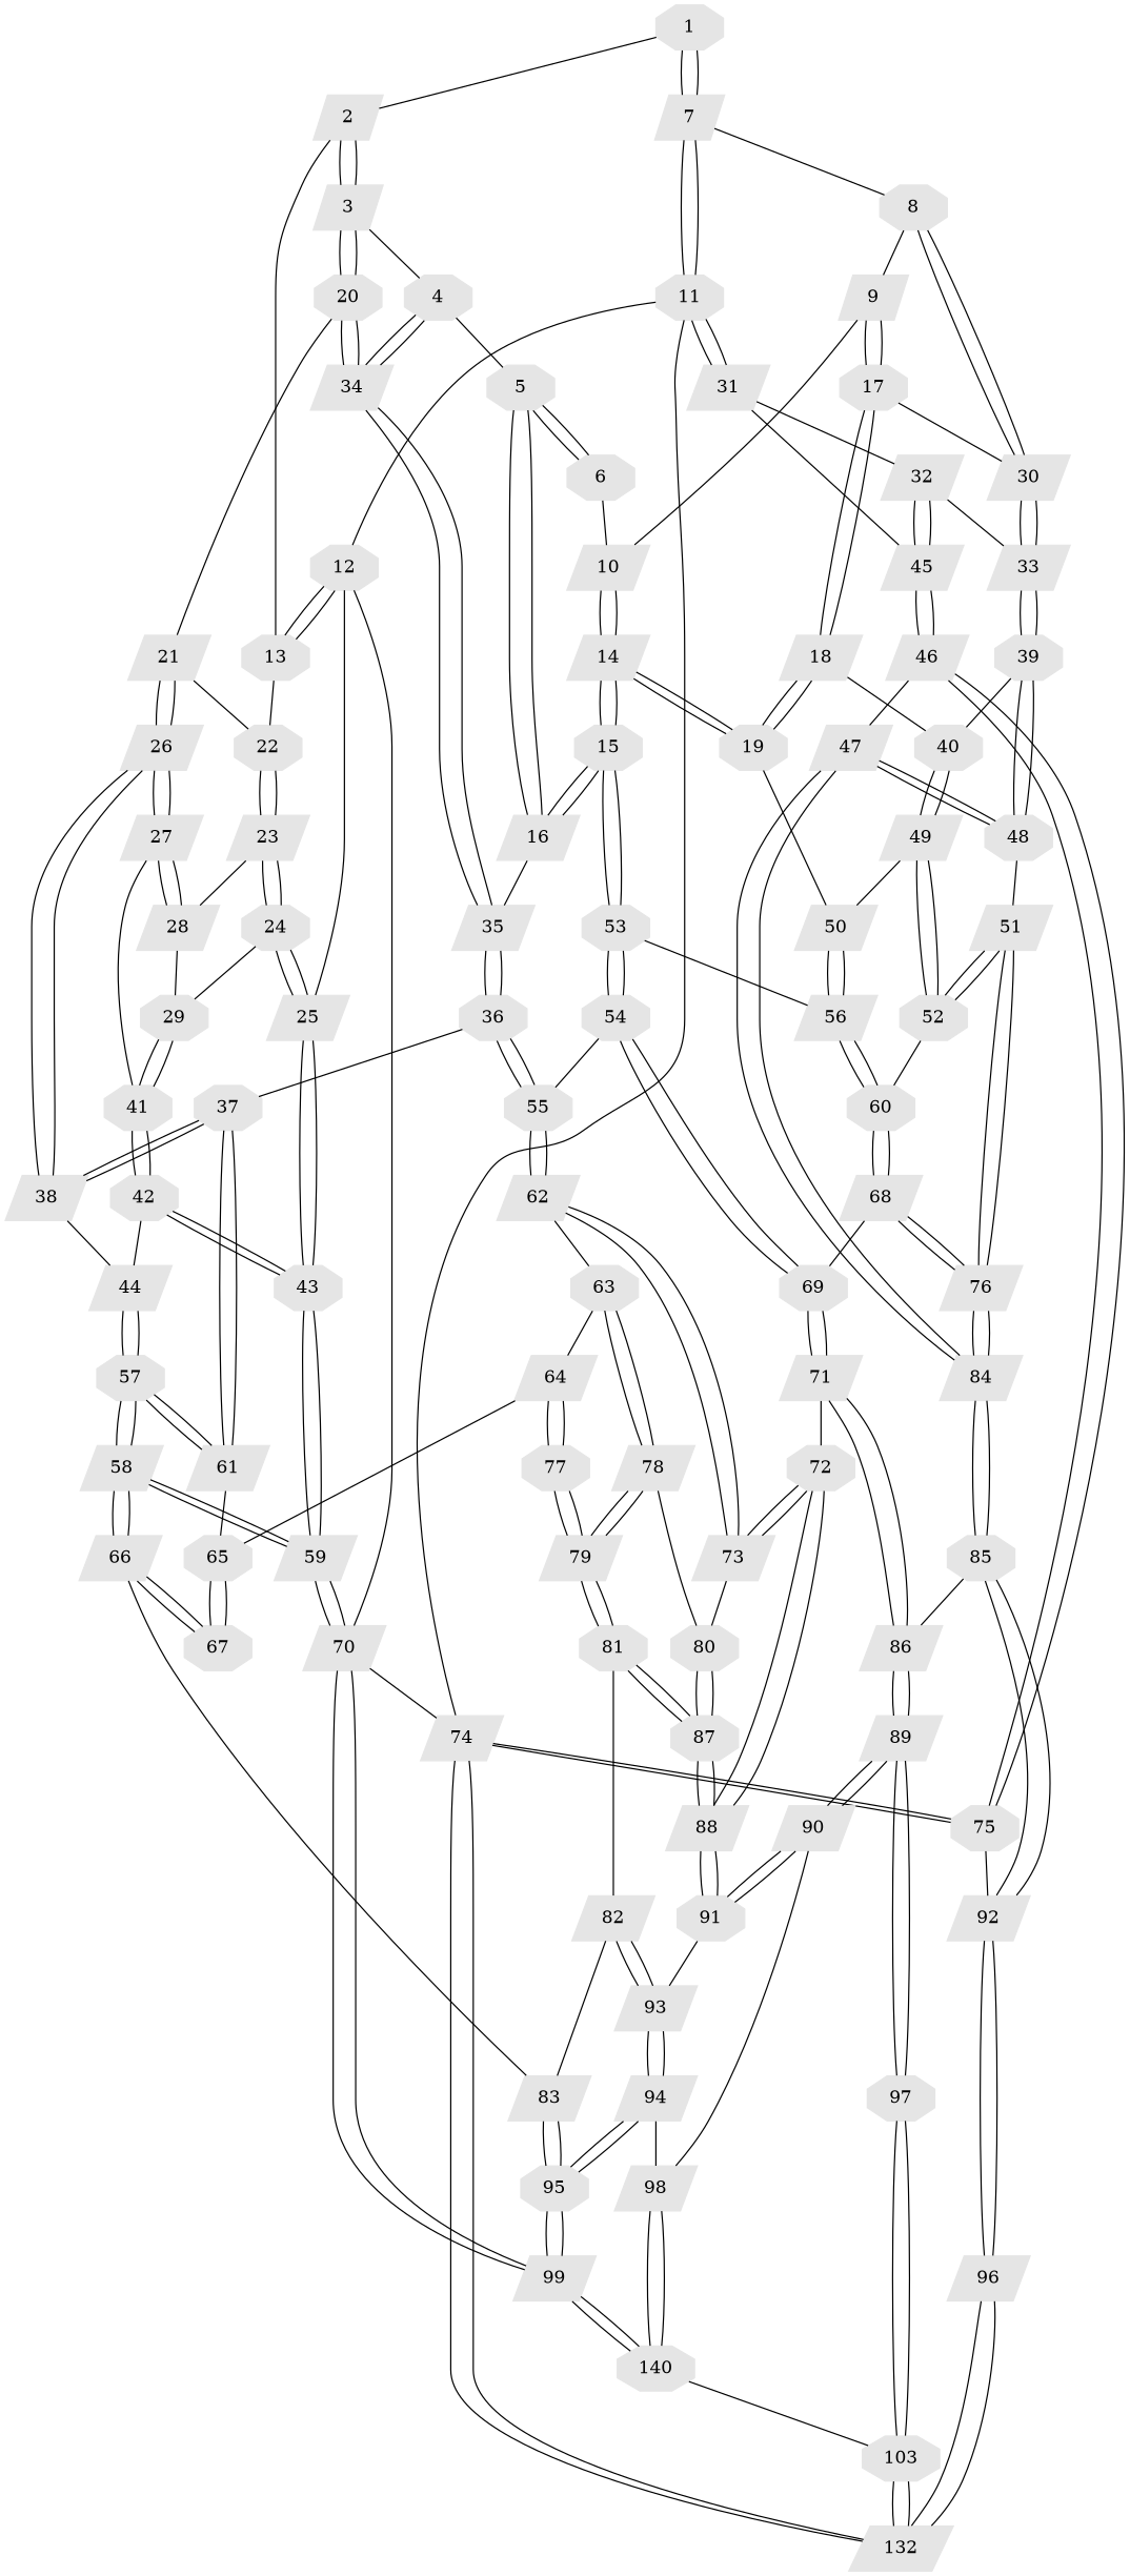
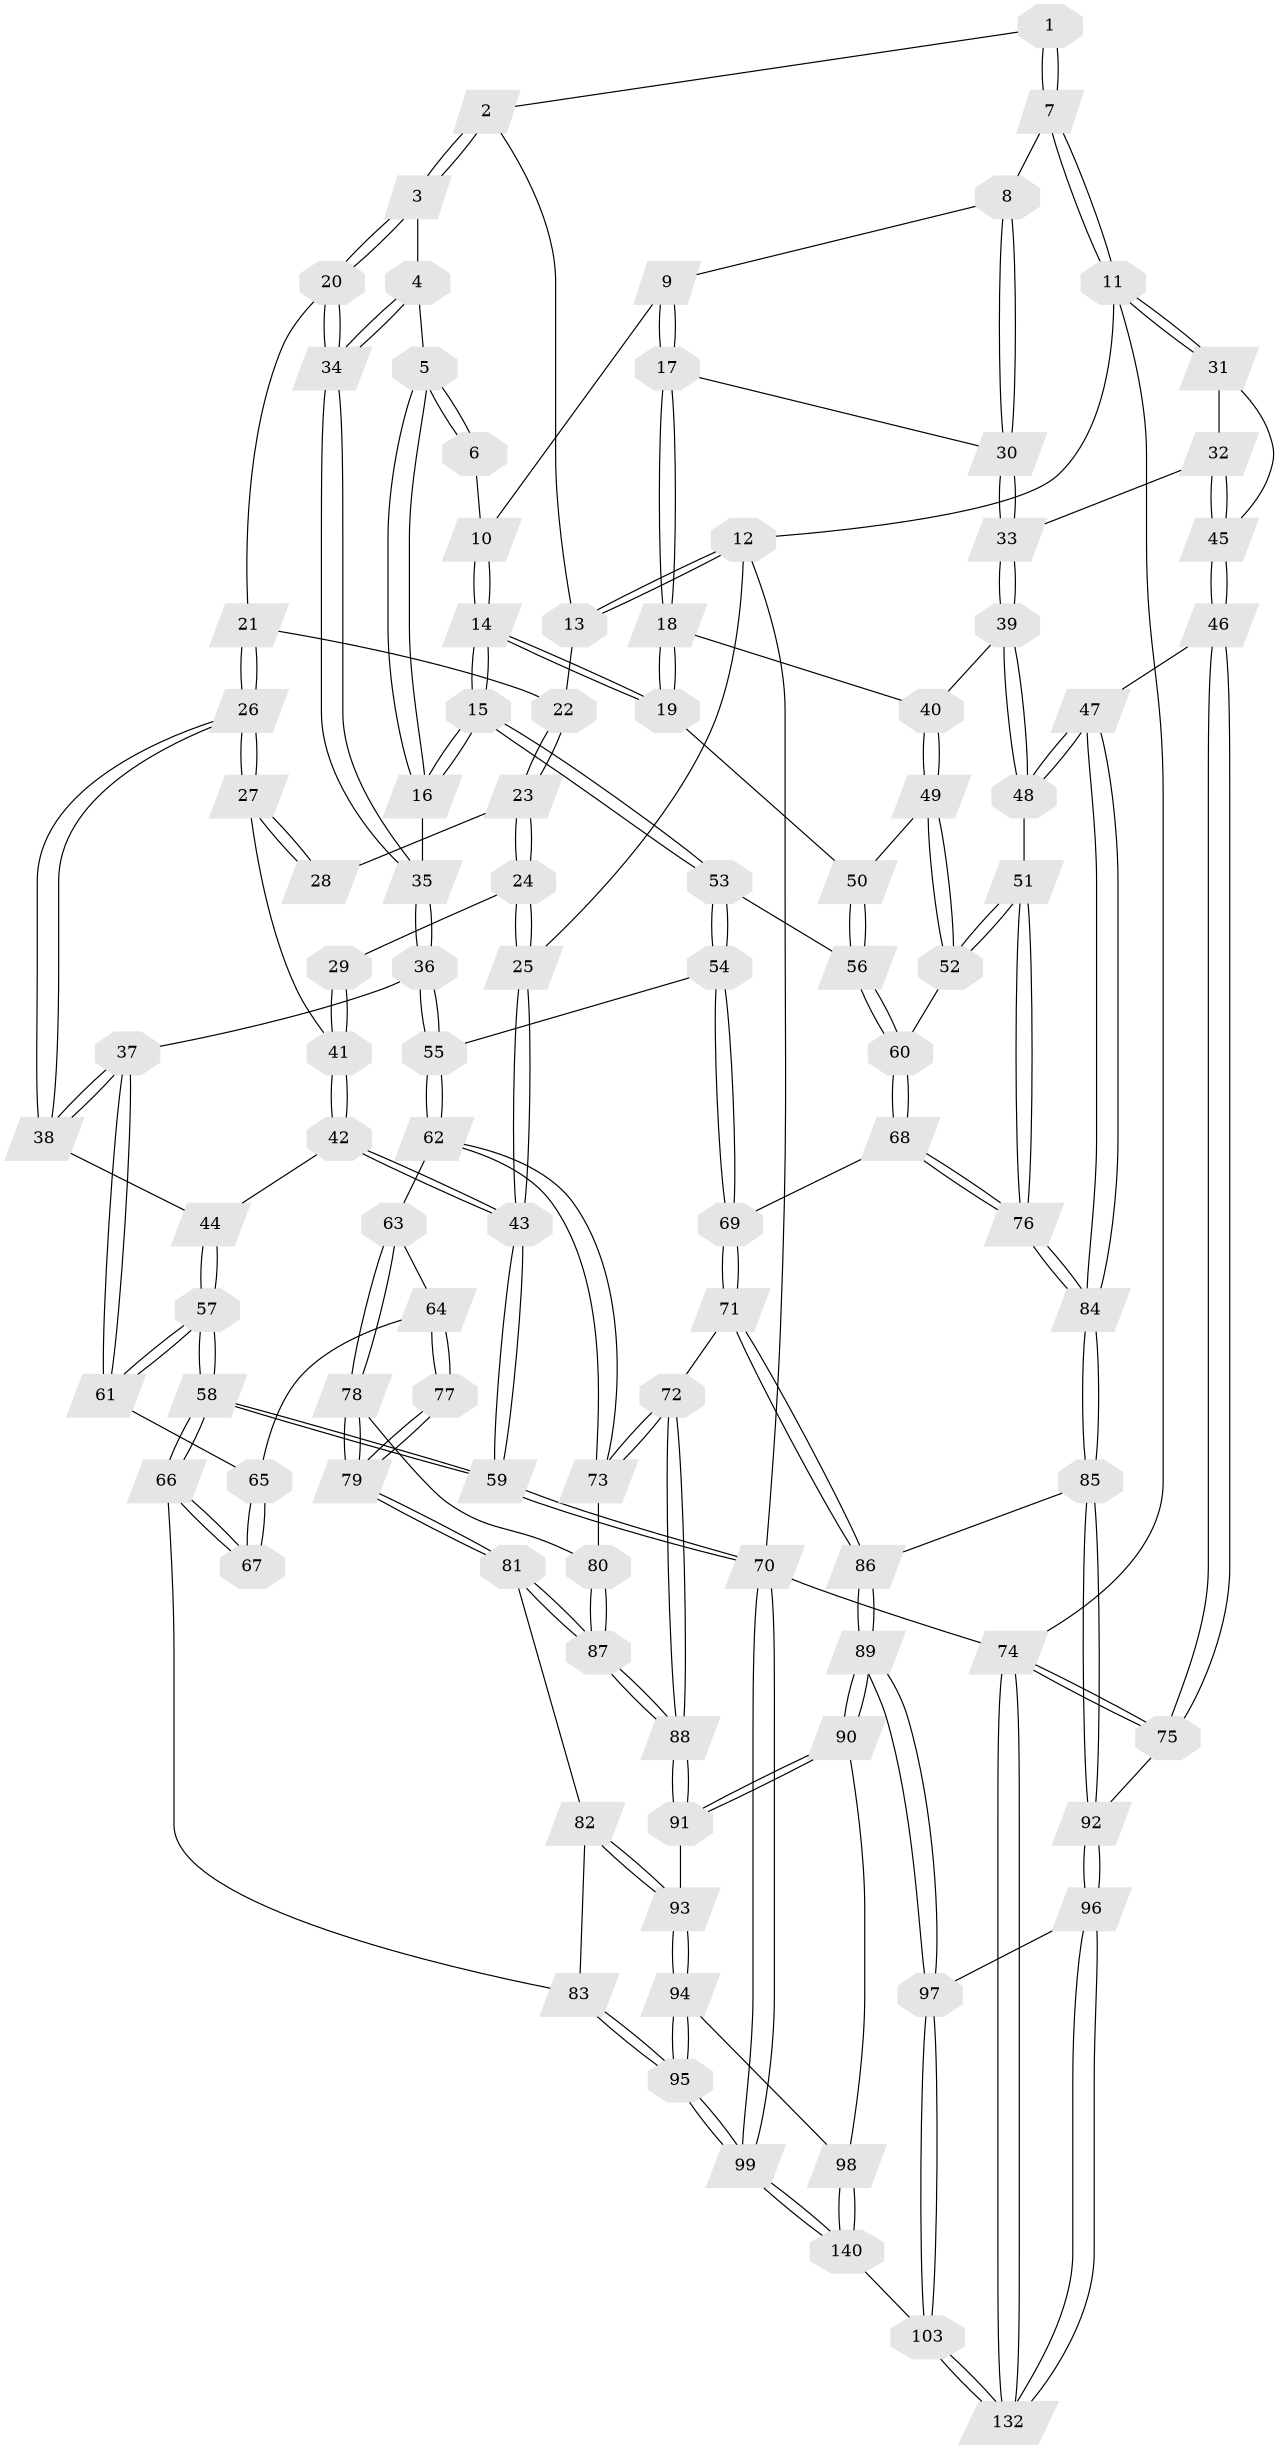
  graph {
    node [color=gray90 shape=parallelogram style=filled]
    1 [shape=octagon]
    2
    7
    3
    13 [shape=octagon]
    8 [shape=octagon]
    11 [shape=octagon]
    4 [shape=octagon]
    20 [shape=octagon]
    22 [shape=octagon]
    5 [shape=octagon]
    34
    21
    6 [shape=octagon]
    16
    35
    10
    14
    9
    30
    12 [shape=octagon]
    31
    74
    17 [shape=octagon]
    33
    18
    15 [shape=octagon]
    19 [shape=octagon]
    25
    70
    32
    45
    75 [shape=octagon]
    n34 [label=132]
    43 [shape=octagon]
    99
    23
    53 [shape=octagon]
    50
    56
    54 [shape=octagon]
    36 [shape=octagon]
    40 [shape=octagon]
    49
    26
    27
    38
    24 [shape=octagon]
    28
    29 [shape=octagon]
    41 [shape=octagon]
    59
    44
    42 [shape=octagon]
    39 [shape=octagon]
    46
    48 [shape=octagon]
    37 [shape=octagon]
    55 [shape=octagon]
    61
    62
    65 [shape=octagon]
    57 [shape=octagon]
    51
    52 [shape=octagon]
    58
    47
    84
    92
    85 [shape=octagon]
    76
    60 [shape=octagon]
    68
    69 [shape=octagon]
    71
    63 [shape=octagon]
    73
    66
    67 [shape=octagon]
    83
    64
    78
    80 [shape=octagon]
    77 [shape=octagon]
    79
    95 [shape=octagon]
    72 [shape=octagon]
    86
    n89 [label=140 shape=octagon]
    88
    89
    91 [shape=octagon]
    87 [shape=octagon]
    96
    81 [shape=octagon]
    82
    93
    94
    90
    97 [shape=octagon]
    98
    n102 [label=103 shape=octagon]
    1 -- 2
    1 -- 7
    1 -- 7
    2 -- 3
    2 -- 3
    2 -- 13
    7 -- 8
    7 -- 11
    7 -- 11
    3 -- 4
    3 -- 20
    3 -- 20
    13 -- 22
    8 -- 9
    8 -- 30
    8 -- 30
    11 -- 12
    11 -- 31
    11 -- 31
    11 -- 74
    4 -- 5
    4 -- 34
    4 -- 34
    20 -- 34
    20 -- 34
    20 -- 21
    22 -- 23
    22 -- 23
    5 -- 6
    5 -- 6
    5 -- 16
    5 -- 16
    34 -- 35
    34 -- 35
    21 -- 22
    21 -- 26
    21 -- 26
    6 -- 10
    16 -- 35
    35 -- 36
    35 -- 36
    10 -- 14
    10 -- 14
    14 -- 15
    14 -- 15
    14 -- 19
    14 -- 19
    9 -- 10
    9 -- 17
    9 -- 17
    30 -- 33
    30 -- 33
    12 -- 13
    12 -- 13
    12 -- 25
    12 -- 70
    31 -- 32
    31 -- 45
    74 -- 75
    74 -- 75
    74 -- n34
    74 -- n34
    17 -- 30
    17 -- 18
    17 -- 18
    33 -- 39
    33 -- 39
    18 -- 19
    18 -- 19
    18 -- 40
    15 -- 16
    15 -- 16
    15 -- 53
    15 -- 53
    19 -- 50
    25 -- 43
    25 -- 43
    70 -- 74
    70 -- 99
    70 -- 99
    32 -- 33
    32 -- 45
    32 -- 45
    45 -- 46
    45 -- 46
    75 -- 92
    43 -- 59
    43 -- 59
    99 -- n89
    99 -- n89
    23 -- 24
    23 -- 24
    23 -- 28
    53 -- 56
    53 -- 54
    53 -- 54
    50 -- 56
    50 -- 56
    56 -- 60
    56 -- 60
    54 -- 55
    54 -- 69
    54 -- 69
    36 -- 37
    36 -- 55
    36 -- 55
    40 -- 49
    40 -- 49
    49 -- 50
    49 -- 52
    49 -- 52
    26 -- 27
    26 -- 27
    26 -- 38
    26 -- 38
    27 -- 28
    27 -- 28
    27 -- 41
    38 -- 44
    24 -- 25
    24 -- 25
    24 -- 29
-   28 -- 29
    29 -- 41
    29 -- 41
    41 -- 42
    41 -- 42
    59 -- 70
    59 -- 70
    44 -- 57
    44 -- 57
    42 -- 43
    42 -- 43
    42 -- 44
    39 -- 40
    39 -- 48
    39 -- 48
    46 -- 75
    46 -- 75
    46 -- 47
    48 -- 51
    37 -- 38
    37 -- 38
    37 -- 61
    37 -- 61
    55 -- 62
    55 -- 62
    61 -- 65
    62 -- 63
    62 -- 73
    62 -- 73
    65 -- 67
    65 -- 67
    57 -- 61
    57 -- 61
    57 -- 58
    57 -- 58
    51 -- 52
    51 -- 52
    51 -- 76
    51 -- 76
    52 -- 60
    58 -- 59
    58 -- 59
    58 -- 66
    58 -- 66
    47 -- 48
    47 -- 48
    47 -- 84
    47 -- 84
    84 -- 85
    84 -- 85
    92 -- 96
    92 -- 96
    85 -- 92
    85 -- 92
    85 -- 86
    76 -- 84
    76 -- 84
    60 -- 68
    60 -- 68
    68 -- 76
    68 -- 76
    68 -- 69
    69 -- 71
    69 -- 71
    71 -- 72
    71 -- 86
    71 -- 86
    63 -- 64
    63 -- 78
    63 -- 78
    73 -- 80
    66 -- 67
    66 -- 67
    66 -- 83
    83 -- 95
    83 -- 95
    64 -- 65
    64 -- 77
    64 -- 77
    78 -- 80
    78 -- 79
    78 -- 79
    80 -- 87
    80 -- 87
    77 -- 79
    77 -- 79
    79 -- 81
    79 -- 81
    95 -- 99
    95 -- 99
    72 -- 73
    72 -- 73
    72 -- 88
    72 -- 88
    86 -- 89
    86 -- 89
    n89 -- n102
    88 -- 91
    88 -- 91
    89 -- 90
    89 -- 90
    89 -- 97
    89 -- 97
    91 -- 93
    87 -- 88
    87 -- 88
    96 -- n34
    96 -- n34
+   96 -- 97
    81 -- 87
    81 -- 87
    81 -- 82
    82 -- 83
    82 -- 93
    82 -- 93
    93 -- 94
    93 -- 94
    94 -- 95
    94 -- 95
    94 -- 98
    90 -- 91
    90 -- 91
    90 -- 98
    97 -- n102
    97 -- n102
    98 -- n89
    98 -- n89
    n102 -- n34
    n102 -- n34
  }
